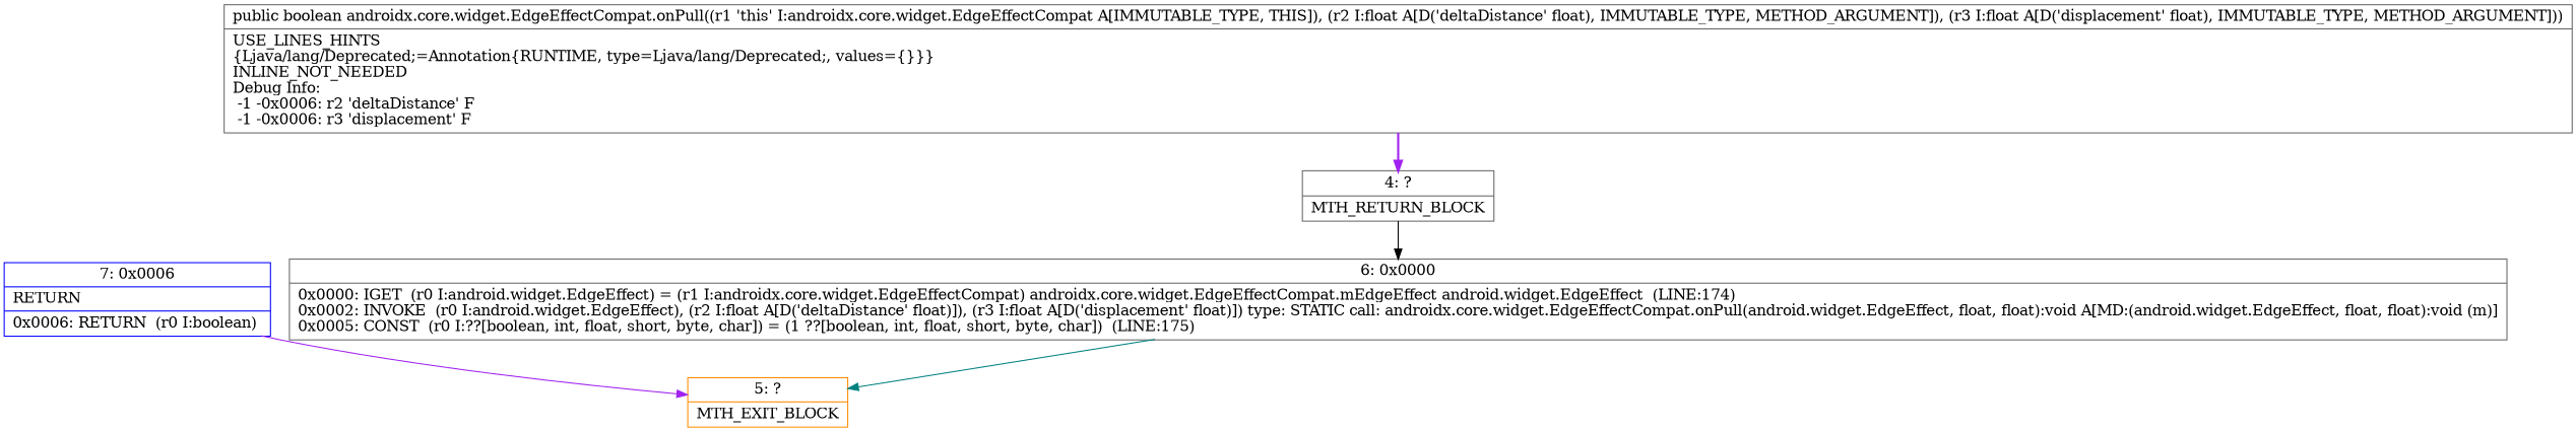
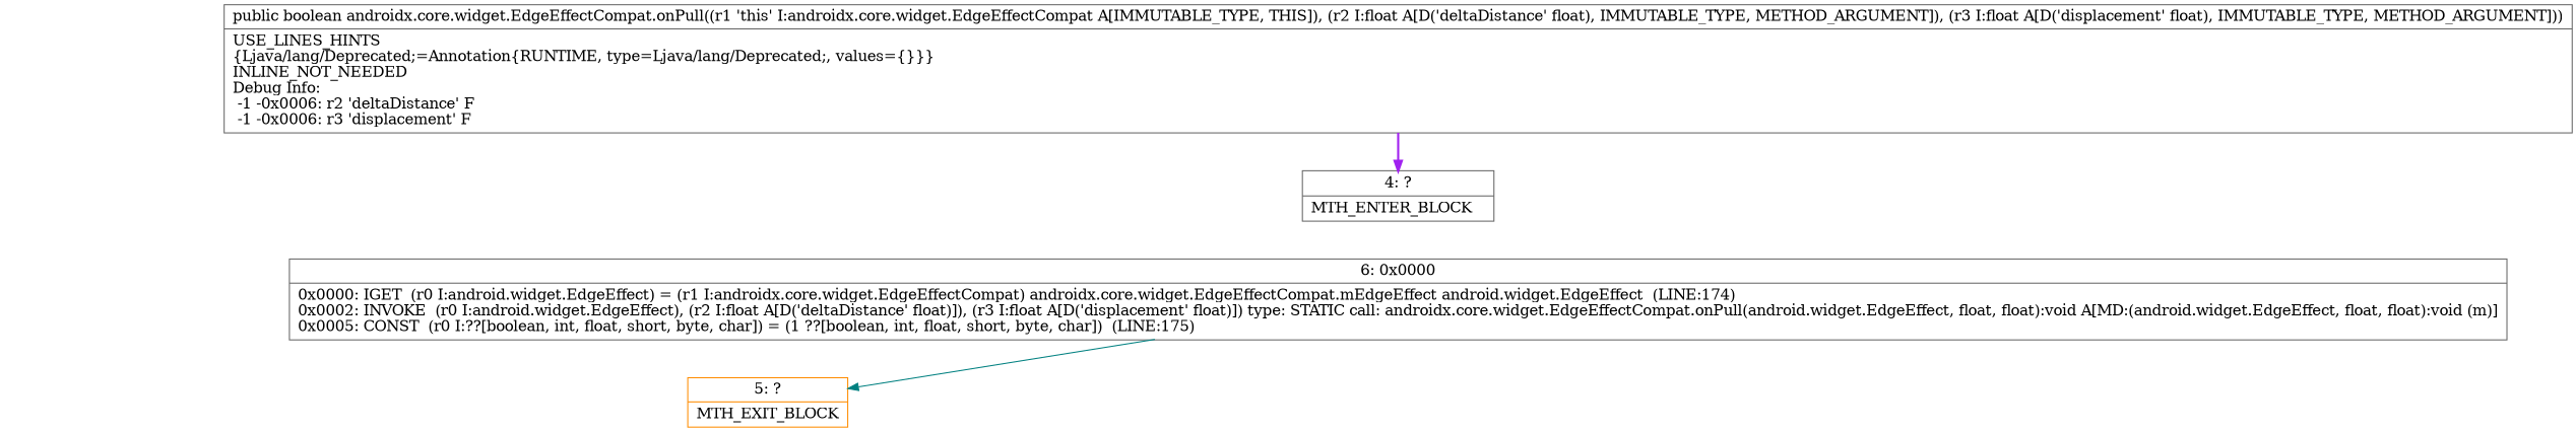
  digraph {
    node [color=gray40 shape=record]
    edge [color=purple style=solid]
-   n1 [label="{4\:\ ?|MTH_RETURN_BLOCK\l}"]
+   n1 [label="{4\:\ ?|MTH_ENTER_BLOCK\l}"]
    n2 [label="{6\:\ 0x0000|0x0000: IGET  (r0 I:android.widget.EdgeEffect) = (r1 I:androidx.core.widget.EdgeEffectCompat) androidx.core.widget.EdgeEffectCompat.mEdgeEffect android.widget.EdgeEffect  (LINE:174)\l0x0002: INVOKE  (r0 I:android.widget.EdgeEffect), (r2 I:float A[D('deltaDistance' float)]), (r3 I:float A[D('displacement' float)]) type: STATIC call: androidx.core.widget.EdgeEffectCompat.onPull(android.widget.EdgeEffect, float, float):void A[MD:(android.widget.EdgeEffect, float, float):void (m)]\l0x0005: CONST  (r0 I:??[boolean, int, float, short, byte, char]) = (1 ??[boolean, int, float, short, byte, char])  (LINE:175)\l}"]
    n3 [color=darkorange label="{5\:\ ?|MTH_EXIT_BLOCK\l}"]
-   n4 [color=blue label="{7\:\ 0x0006|RETURN\l|0x0006: RETURN  (r0 I:boolean) \l}"]
    n5 [label="{public boolean androidx.core.widget.EdgeEffectCompat.onPull((r1 'this' I:androidx.core.widget.EdgeEffectCompat A[IMMUTABLE_TYPE, THIS]), (r2 I:float A[D('deltaDistance' float), IMMUTABLE_TYPE, METHOD_ARGUMENT]), (r3 I:float A[D('displacement' float), IMMUTABLE_TYPE, METHOD_ARGUMENT]))  | USE_LINES_HINTS\l\{Ljava\/lang\/Deprecated;=Annotation\{RUNTIME, type=Ljava\/lang\/Deprecated;, values=\{\}\}\}\lINLINE_NOT_NEEDED\lDebug Info:\l  \-1 \-0x0006: r2 'deltaDistance' F\l  \-1 \-0x0006: r3 'displacement' F\l}"]
-   n1 -> n2 [color=black]
    n2 -> n3 [color=teal]
-   n4 -> n3
    n5 -> n1 [style=bold]
  }
